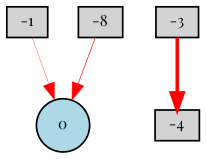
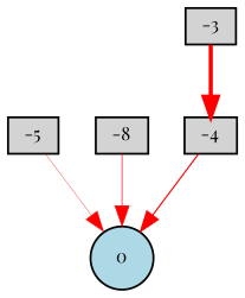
  digraph {
    fontname="Playfair Display"
    node [fillcolor=lightgray fontname="Playfair Display" fontsize=9 shape=box style=filled]
    edge [color=red fontname="Playfair Display" style=solid]
-   -1 [height=0.2 width=0.2]
+   -1 [height=0.2 width=0.2 label=-5]
    0 [fillcolor=lightblue height=0.2 shape=circle width=0.2]
    n3 [height=0.2 label=-8 width=0.2]
    -3 [height=0.2 width=0.2]
    -4 [height=0.2 width=0.2]
    -1 -> 0 [penwidth=0.1805678425512684]
    n3 -> 0 [penwidth=0.38381507037983675]
    -3 -> -4 [penwidth=2.0356251318631884]
+   -4 -> 0 [penwidth=0.6454507358594341]
  }
